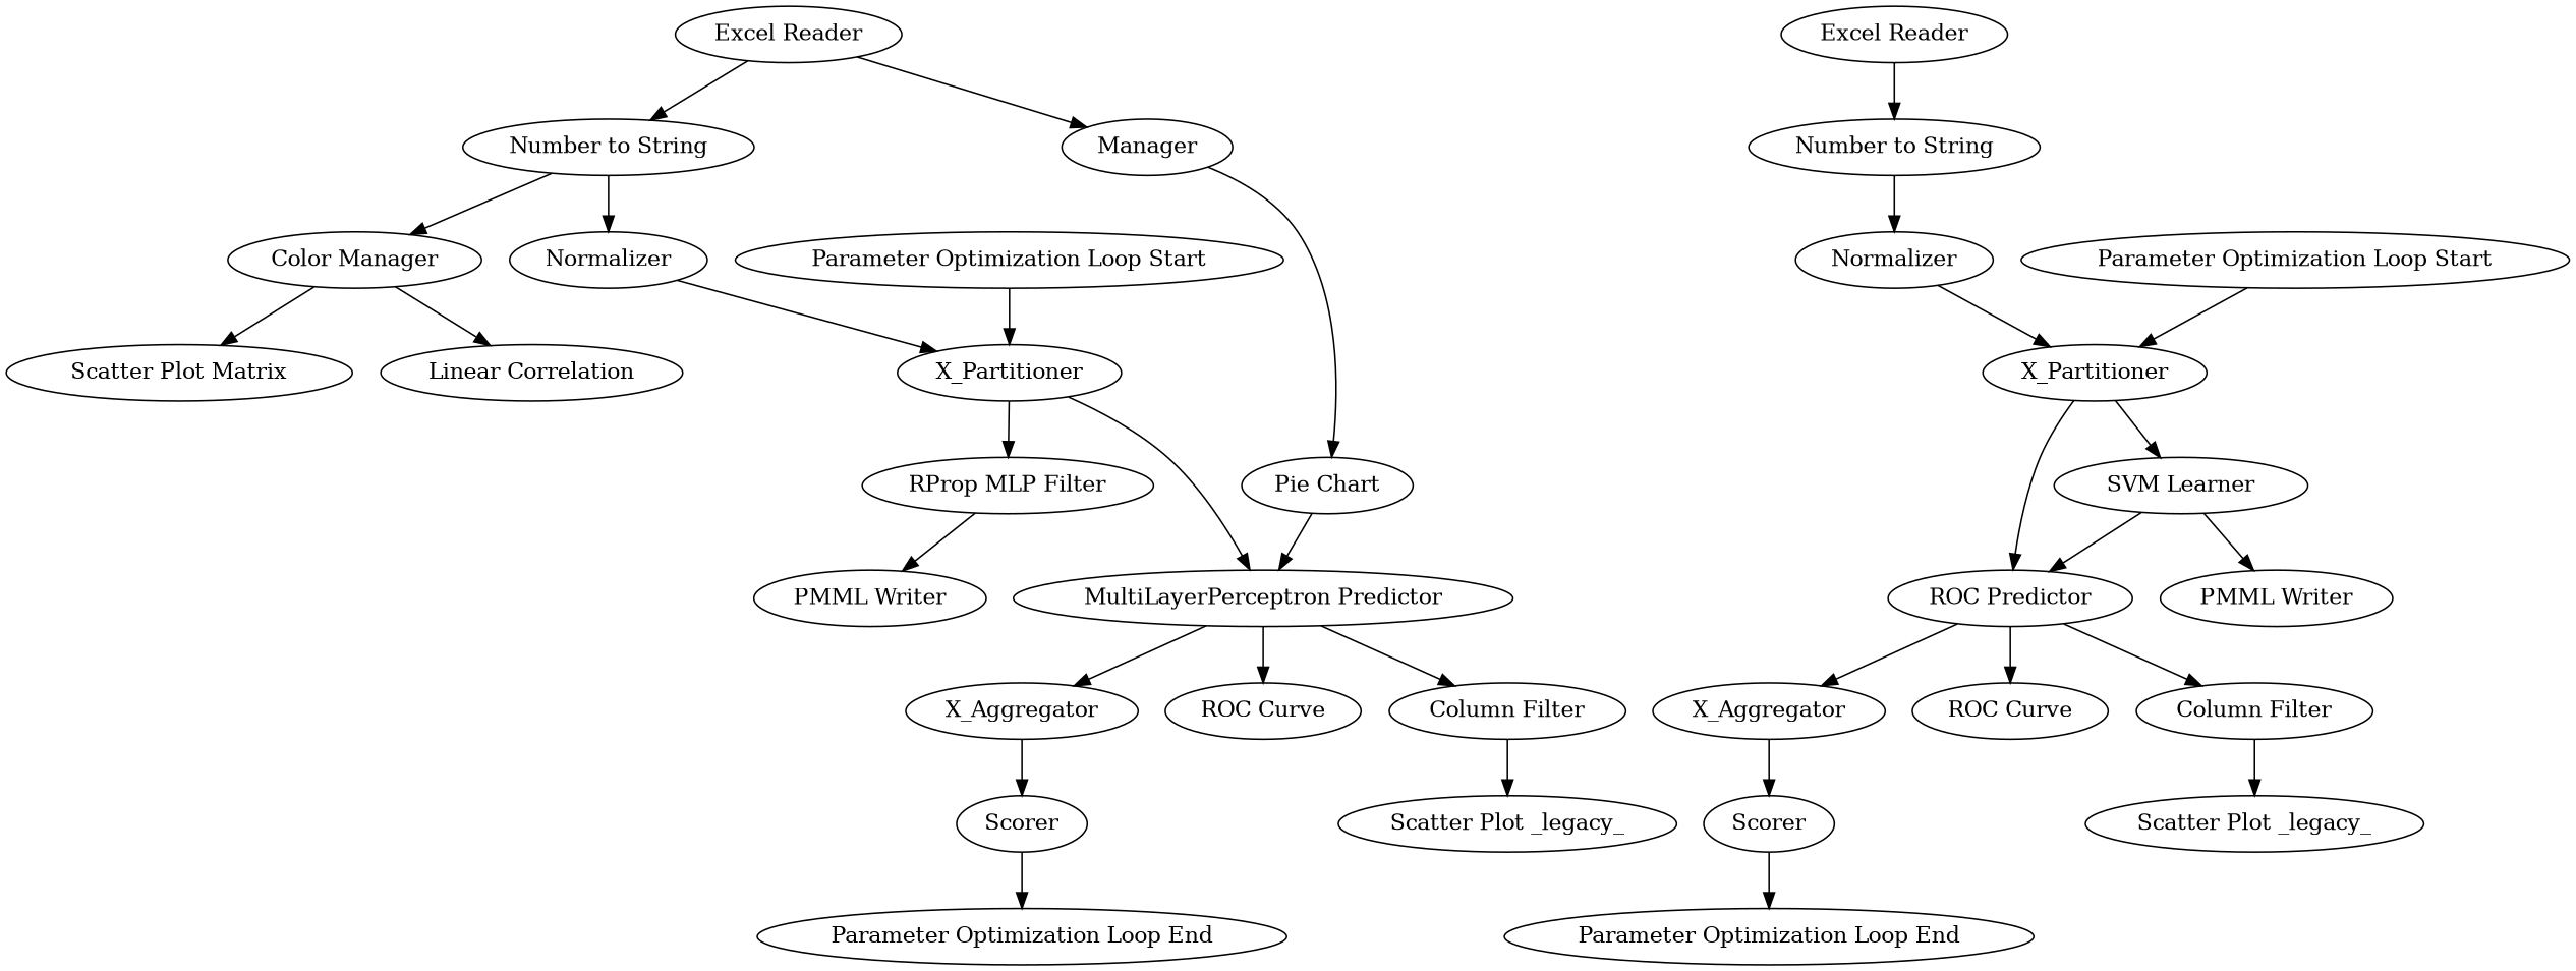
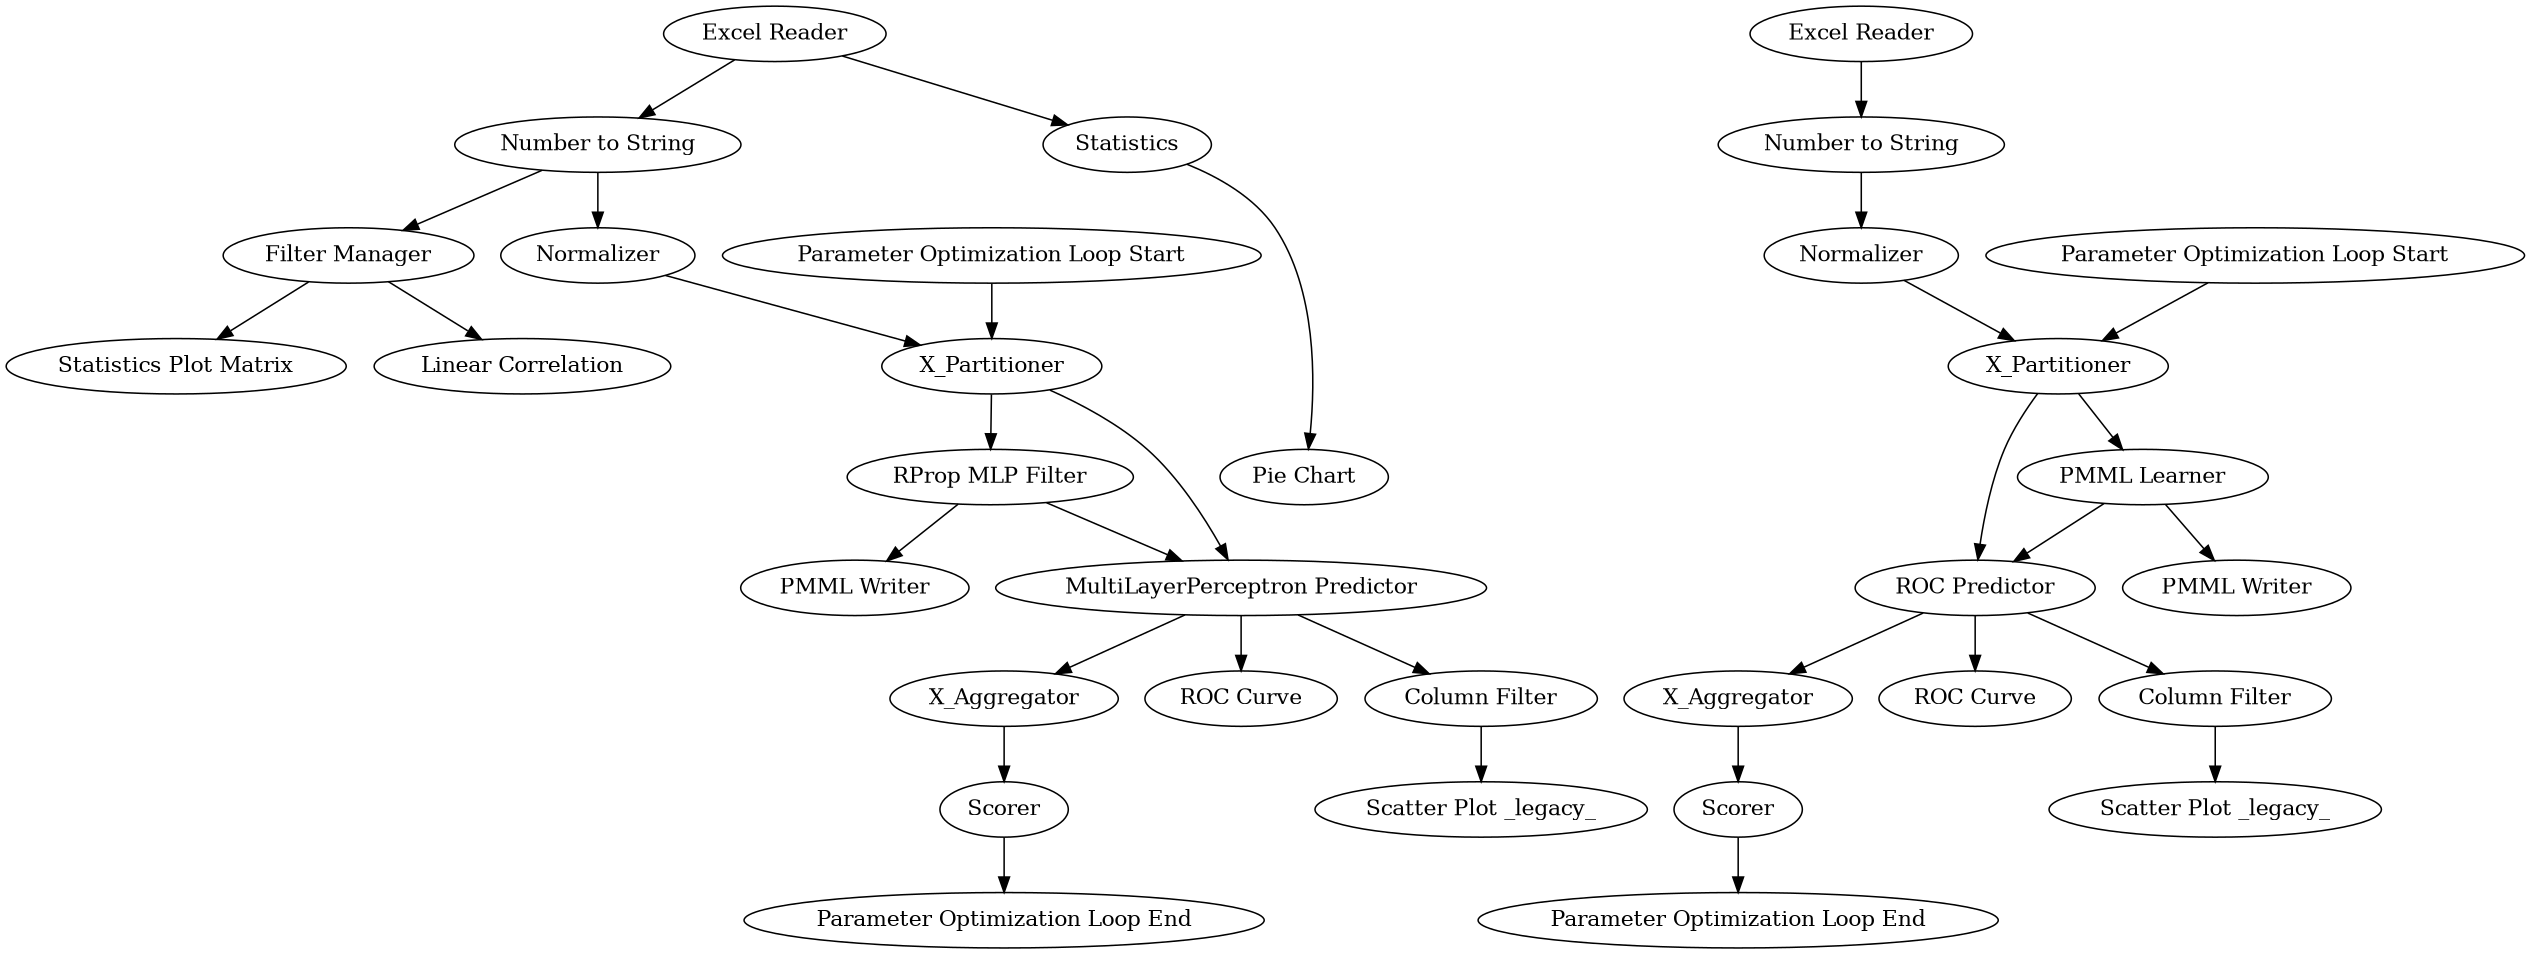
  digraph {
    fontname="DejaVu Serif"
    rankdir=TB
    node [fontname="DejaVu Serif"]
    edge [fontname="DejaVu Serif"]
    n1 [label="Excel Reader"]
    n2 [label="Number to String"]
-   n3 [label=Manager]
-   n4 [label="Color Manager"]
+   n3 [label=Statistics]
+   n4 [label="Filter Manager"]
    n5 [label=Normalizer]
    n6 [label="Pie Chart"]
    n7 [label="Excel Reader"]
    n8 [label="Number to String"]
    n9 [label=Normalizer]
-   n10 [label="Scatter Plot Matrix"]
+   n10 [label="Statistics Plot Matrix"]
    n11 [label="Linear Correlation"]
    n12 [label=X_Partitioner]
    n13 [label=X_Partitioner]
    n14 [label="RProp MLP Filter"]
    n15 [label="MultiLayerPerceptron Predictor"]
    n16 [label="Parameter Optimization Loop Start"]
    n17 [label="Parameter Optimization Loop End"]
-   n18 [label="SVM Learner"]
+   n18 [label="PMML Learner"]
    n19 [label="ROC Predictor"]
    n20 [label="Parameter Optimization Loop Start"]
    n21 [label="Parameter Optimization Loop End"]
    n22 [label="PMML Writer"]
    n23 [label=X_Aggregator]
    n24 [label="ROC Curve"]
    n25 [label="Column Filter"]
    n26 [label="PMML Writer"]
    n27 [label=X_Aggregator]
    n28 [label="ROC Curve"]
    n29 [label="Column Filter"]
    n30 [label=Scorer]
    n31 [label="Scatter Plot _legacy_"]
    n32 [label=Scorer]
    n33 [label="Scatter Plot _legacy_"]
    n1 -> n2
    n1 -> n3
    n2 -> n4
    n2 -> n5
    n3 -> n6
    n4 -> n10
    n4 -> n11
    n5 -> n12
    n7 -> n8
    n8 -> n9
    n9 -> n13
    n12 -> n14
    n12 -> n15
    n13 -> n18
    n13 -> n19
-   n6 -> n15
+   n14 -> n15
    n14 -> n22
    n15 -> n23
    n15 -> n24
    n15 -> n25
    n16 -> n12
    n18 -> n19
    n18 -> n26
    n19 -> n27
    n19 -> n28
    n19 -> n29
    n20 -> n13
    n23 -> n30
    n25 -> n31
    n27 -> n32
    n29 -> n33
    n30 -> n17
    n32 -> n21
  }
